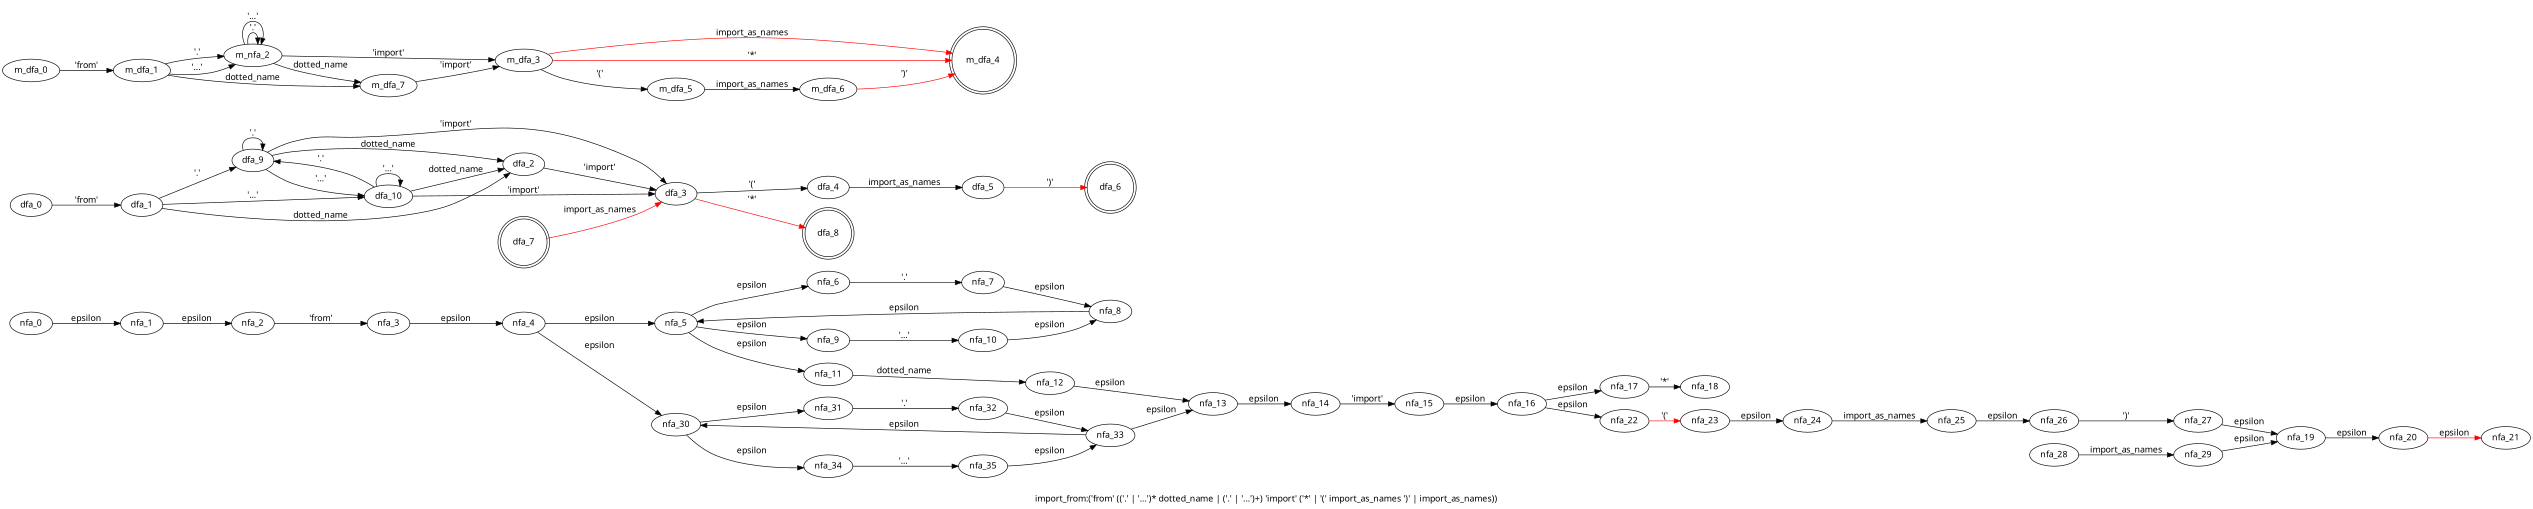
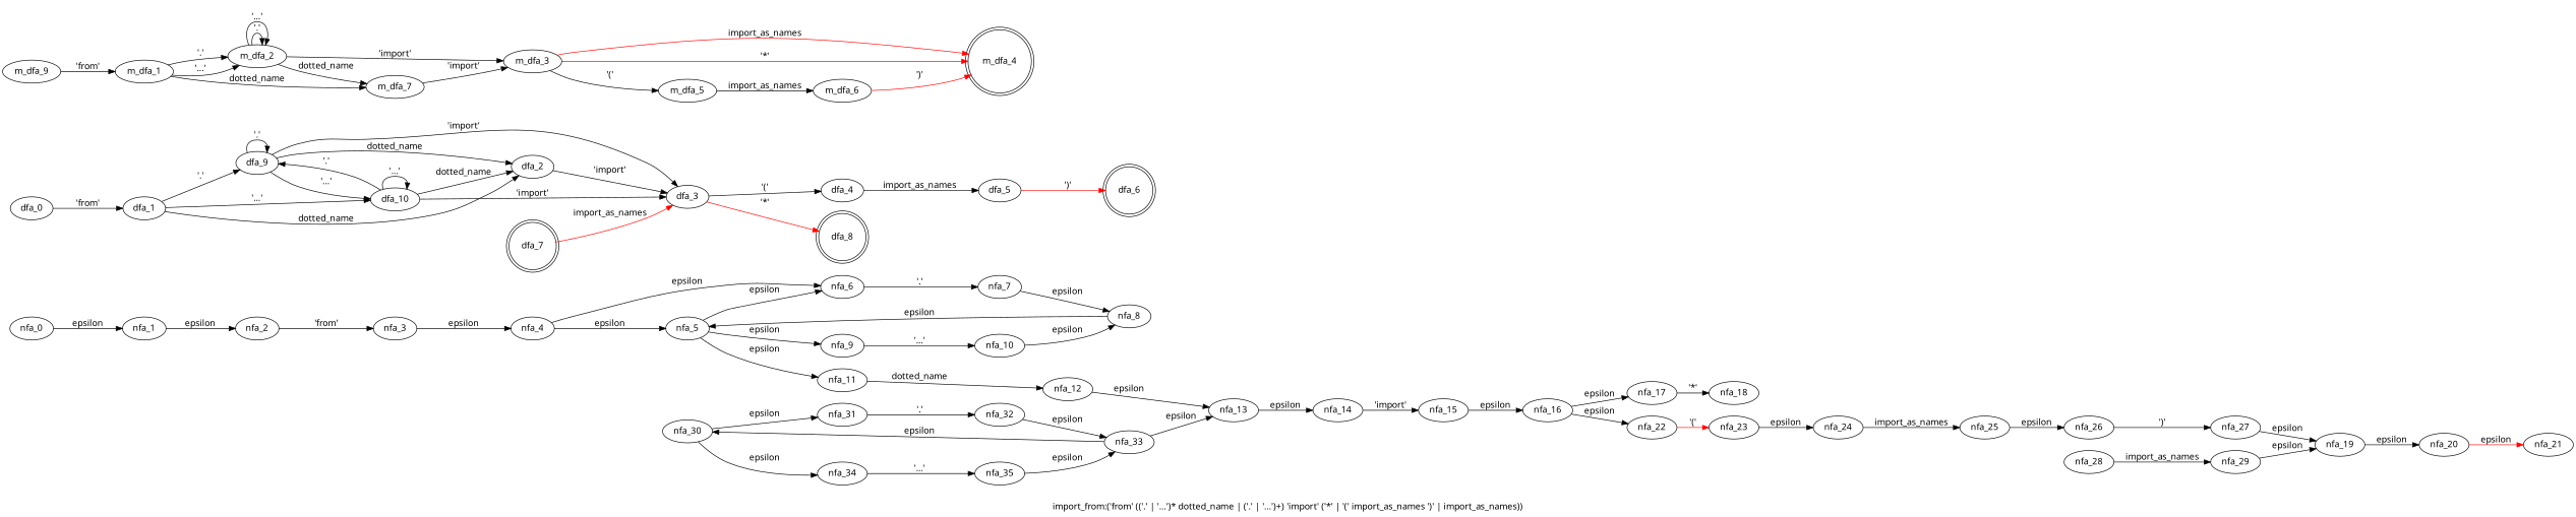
  digraph {
    fontname="Noto Sans"
    label="import_from:('from' (('.' | '...')* dotted_name | ('.' | '...')+) 'import' ('*' | '(' import_as_names ')' | import_as_names))"
    rankdir=LR
    node [fontname="Noto Sans"]
    edge [fontname="Noto Sans"]
    nfa_0
    nfa_1
    nfa_2
    nfa_3
    nfa_4
    nfa_5
    nfa_30
    nfa_6
    nfa_9
    nfa_11
    nfa_7
    nfa_8
    nfa_10
    nfa_12
    nfa_13
    nfa_14
    nfa_15
    nfa_16
    nfa_17
    nfa_22
    nfa_28
    nfa_18
    nfa_19
    nfa_20
    nfa_21
    nfa_23
    nfa_24
    nfa_25
    nfa_26
    nfa_27
    nfa_29
    nfa_31
    nfa_34
    nfa_32
    nfa_33
    nfa_35
    dfa_0
    dfa_1
    dfa_2
    dfa_9
    dfa_10
    dfa_3
    dfa_4
    dfa_7 [shape=doublecircle]
    dfa_8 [shape=doublecircle]
    dfa_5
    dfa_6 [shape=doublecircle]
-   m_dfa_0
+   m_dfa_0 [label=m_dfa_9]
    m_dfa_1
-   m_dfa_2 [label=m_nfa_2]
+   m_dfa_2
    m_dfa_7
    m_dfa_3
    m_dfa_4 [shape=doublecircle]
    m_dfa_5
    m_dfa_6
    subgraph sub_1 {
      nfa_0
      nfa_1
      nfa_2
      nfa_3
      nfa_4
      nfa_5
      nfa_30
      nfa_6
      nfa_9
      nfa_11
      nfa_7
      nfa_8
      nfa_10
      nfa_12
      nfa_13
      nfa_14
      nfa_15
      nfa_16
      nfa_17
      nfa_22
      nfa_28
      nfa_18
      nfa_19
      nfa_20
      nfa_21
      nfa_23
      nfa_24
      nfa_25
      nfa_26
      nfa_27
      nfa_29
      nfa_31
      nfa_34
      nfa_32
      nfa_33
      nfa_35
    }
    subgraph sub_2 {
      dfa_0
      dfa_1
      dfa_2
      dfa_9
      dfa_10
      dfa_3
      dfa_4
      dfa_7
      dfa_8
      dfa_5
      dfa_6
    }
    subgraph sub_3 {
      m_dfa_0
      m_dfa_1
      m_dfa_2
      m_dfa_7
      m_dfa_3
      m_dfa_4
      m_dfa_5
      m_dfa_6
    }
    nfa_0 -> nfa_1 [label=epsilon]
    nfa_1 -> nfa_2 [label=epsilon]
    nfa_2 -> nfa_3 [label="'from'"]
    nfa_3 -> nfa_4 [label=epsilon]
    nfa_4 -> nfa_5 [label=epsilon]
-   nfa_4 -> nfa_30 [label=epsilon]
+   nfa_4 -> nfa_6 [label=epsilon]
    nfa_5 -> nfa_6 [label=epsilon]
    nfa_5 -> nfa_9 [label=epsilon]
    nfa_5 -> nfa_11 [label=epsilon]
    nfa_30 -> nfa_31 [label=epsilon]
    nfa_30 -> nfa_34 [label=epsilon]
    nfa_6 -> nfa_7 [label="'.'"]
    nfa_9 -> nfa_10 [label="'...'"]
    nfa_11 -> nfa_12 [label=dotted_name]
    nfa_7 -> nfa_8 [label=epsilon]
    nfa_8 -> nfa_5 [label=epsilon]
    nfa_10 -> nfa_8 [label=epsilon]
    nfa_12 -> nfa_13 [label=epsilon]
    nfa_13 -> nfa_14 [label=epsilon]
    nfa_14 -> nfa_15 [label="'import'"]
    nfa_15 -> nfa_16 [label=epsilon]
    nfa_16 -> nfa_17 [label=epsilon]
    nfa_16 -> nfa_22 [label=epsilon]
    nfa_17 -> nfa_18 [label="'*'"]
    nfa_22 -> nfa_23 [color=red label="'('"]
    nfa_28 -> nfa_29 [label=import_as_names]
    nfa_19 -> nfa_20 [label=epsilon]
    nfa_20 -> nfa_21 [color=red label=epsilon]
    nfa_23 -> nfa_24 [label=epsilon]
    nfa_24 -> nfa_25 [label=import_as_names]
    nfa_25 -> nfa_26 [label=epsilon]
    nfa_26 -> nfa_27 [label="')'"]
    nfa_27 -> nfa_19 [label=epsilon]
    nfa_29 -> nfa_19 [label=epsilon]
    nfa_31 -> nfa_32 [label="'.'"]
    nfa_34 -> nfa_35 [label="'...'"]
    nfa_32 -> nfa_33 [label=epsilon]
    nfa_33 -> nfa_30 [label=epsilon]
    nfa_33 -> nfa_13 [label=epsilon]
    nfa_35 -> nfa_33 [label=epsilon]
    dfa_0 -> dfa_1 [label="'from'"]
    dfa_1 -> dfa_2 [label=dotted_name]
    dfa_1 -> dfa_9 [label="'.'"]
    dfa_1 -> dfa_10 [label="'...'"]
    dfa_2 -> dfa_3 [label="'import'"]
    dfa_9 -> dfa_2 [label=dotted_name]
    dfa_9 -> dfa_9 [label="'.'"]
    dfa_9 -> dfa_10 [label="'...'"]
    dfa_9 -> dfa_3 [label="'import'"]
    dfa_10 -> dfa_2 [label=dotted_name]
    dfa_10 -> dfa_9 [label="'.'"]
    dfa_10 -> dfa_10 [label="'...'"]
    dfa_10 -> dfa_3 [label="'import'"]
    dfa_3 -> dfa_4 [label="'('"]
    dfa_3 -> dfa_8 [color=red label="'*'"]
    dfa_4 -> dfa_5 [label=import_as_names]
    dfa_7 -> dfa_3 [color=red label=import_as_names]
    dfa_5 -> dfa_6 [color=red label="')'"]
    m_dfa_0 -> m_dfa_1 [label="'from'"]
    m_dfa_1 -> m_dfa_2 [label="'.'"]
    m_dfa_1 -> m_dfa_2 [label="'...'"]
    m_dfa_1 -> m_dfa_7 [label=dotted_name]
    m_dfa_2 -> m_dfa_2 [label="'.'"]
    m_dfa_2 -> m_dfa_2 [label="'...'"]
    m_dfa_2 -> m_dfa_7 [label=dotted_name]
    m_dfa_2 -> m_dfa_3 [label="'import'"]
    m_dfa_7 -> m_dfa_3 [label="'import'"]
    m_dfa_3 -> m_dfa_4 [color=red label=import_as_names]
    m_dfa_3 -> m_dfa_4 [color=red label="'*'"]
    m_dfa_3 -> m_dfa_5 [label="'('"]
    m_dfa_5 -> m_dfa_6 [label=import_as_names]
    m_dfa_6 -> m_dfa_4 [color=red label="')'"]
  }
